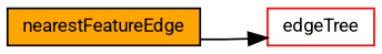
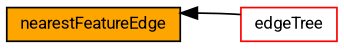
  digraph {
    rankdir=LR
    fontname=Roboto
    node [fontname=Roboto fontsize=10 shape=record style=filled]
    n1 [color=black fillcolor=orange fontcolor=black height=0.2 label=nearestFeatureEdge width=0.4]
    n2 [color=red height=0.2 label=edgeTree width=0.4 fillcolor=white]
-   n1 -> n2 [color=black fontname=Roboto fontsize=10 labelfontname=Helvetica labelfontsize=10 style=solid]
+   n2 -> n1 [color=black fontname=Roboto fontsize=10 labelfontname=Helvetica labelfontsize=10 style=solid]
  }
